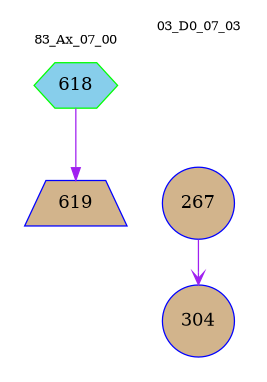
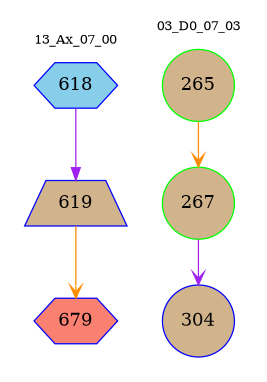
  digraph {
    node [color=blue fillcolor=tan shape=circle style=filled]
    edge [arrowhead=vee color=purple]
-   n1 [color=green fillcolor=skyblue label=618 shape=hexagon]
+   n1 [fillcolor=skyblue label=618 shape=hexagon]
    n2 [label=619 shape=trapezium]
-   n5 [label=267]
+   n3 [fillcolor=salmon label=679 shape=hexagon]
+   n4 [color=green label=265]
+   n5 [color=green label=267]
    n6 [label=304]
    subgraph cluster_1 {
      color=white
      fontsize=10
-     label="83_Ax_07_00"
+     label="13_Ax_07_00"
      n1
      n2
+     n3
    }
    subgraph cluster_2 {
      color=white
      fontsize=10
      label="03_D0_07_03"
+     n4
      n5
      n6
    }
    n1 -> n2 [arrowhead=normal]
+   n2 -> n3 [color=darkorange]
+   n4 -> n5 [color=darkorange]
    n5 -> n6
  }
